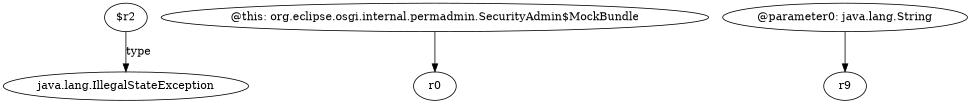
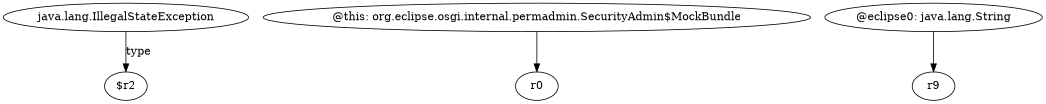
  digraph {
    n1 [label="java.lang.IllegalStateException"]
    n2 [label="$r2"]
    n3 [label="@this: org.eclipse.osgi.internal.permadmin.SecurityAdmin$MockBundle"]
    n4 [label=r0]
-   n5 [label="@parameter0: java.lang.String"]
+   n5 [label="@eclipse0: java.lang.String"]
    n6 [label=r9]
-   n2 -> n1 [label=type]
+   n1 -> n2 [label=type]
    n3 -> n4
    n5 -> n6
  }
